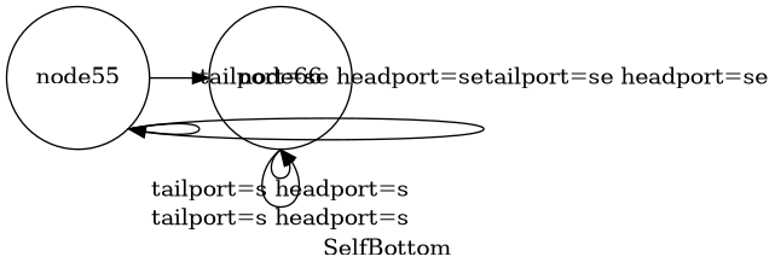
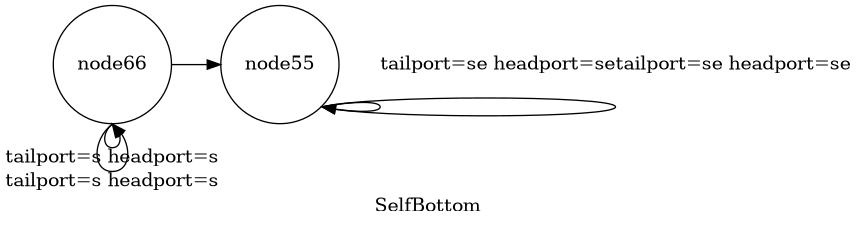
  digraph {
    label=SelfBottom
    rankdir=LR
    node [shape=circle]
    edge [headport=se tailport=se]
    node55
    node66
    node55 -> node55 [label="tailport=se headport=se"]
    node55 -> node55 [label="tailport=se headport=se"]
-   node55 -> node66 [headport="" tailport=""]
+   node66 -> node55 [headport="" tailport=""]
    node66 -> node66 [headport=s label="tailport=s headport=s" tailport=s]
    node66 -> node66 [headport=s label="tailport=s headport=s" tailport=s]
  }
